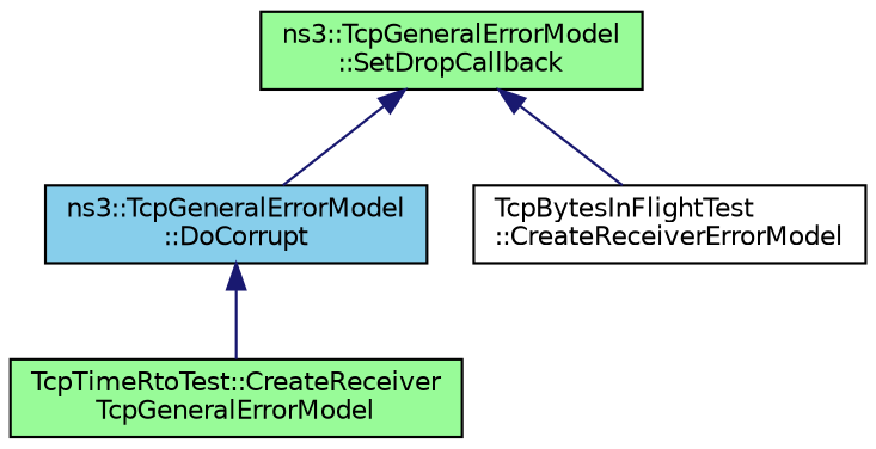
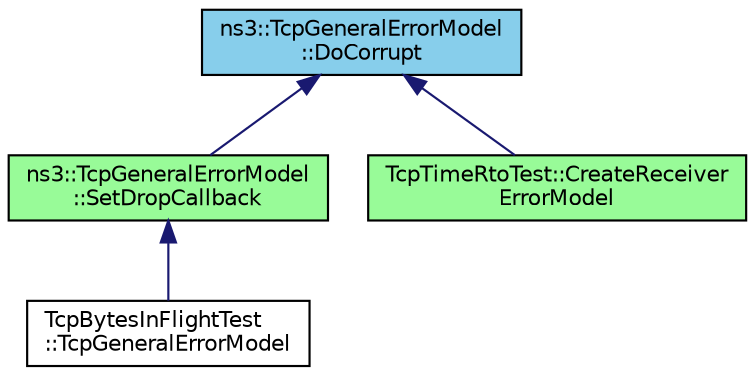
  digraph {
    rankdir=TB
    node [color=black fillcolor=palegreen fontname=Helvetica fontsize=10 shape=record style=filled]
    edge [color=midnightblue dir=back fontname=Helvetica fontsize=10 labelfontname=Helvetica labelfontsize=10 style=solid]
    n1 [fillcolor=skyblue fontcolor=black height=0.2 label="ns3::TcpGeneralErrorModel\l::DoCorrupt" width=0.4]
    n2 [height=0.2 label="ns3::TcpGeneralErrorModel\l::SetDropCallback" width=0.4]
-   n3 [height=0.2 label="TcpTimeRtoTest::CreateReceiver\lTcpGeneralErrorModel" width=0.4]
-   n4 [fillcolor=white height=0.2 label="TcpBytesInFlightTest\l::CreateReceiverErrorModel" width=0.4]
-   n2 -> n1
+   n3 [height=0.2 label="TcpTimeRtoTest::CreateReceiver\lErrorModel" width=0.4]
+   n4 [fillcolor=white height=0.2 label="TcpBytesInFlightTest\l::TcpGeneralErrorModel" width=0.4]
+   n1 -> n2
    n1 -> n3
    n2 -> n4
  }
